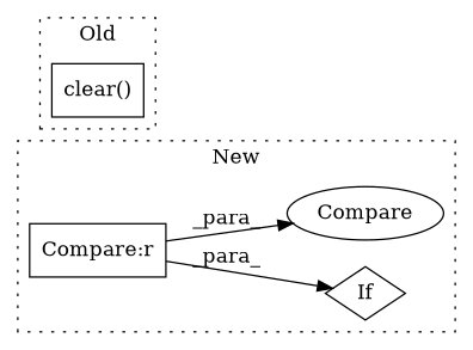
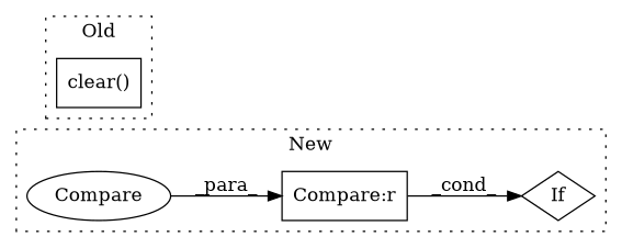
  digraph {
    rankdir=LR
    node [shape=box]
    n1 [a=96 l=3 label=If s=10047 shape=diamond]
    n2 [a=40 l=32 label="Compare:r" s=10064]
    n3 [a=76 l=1 label=Compare s=10095 shape=ellipse]
    n4 [a=75 l=30 label="clear()" s=9295]
    subgraph cluster_1 {
      label=New
      style=dotted
      n1
      n2
      n3
    }
    subgraph cluster_2 {
      label=Old
      style=dotted
      n4
    }
-   n2 -> n1 [label=_para_]
-   n2 -> n3 [label=_para_]
+   n2 -> n1 [label=_cond_]
+   n3 -> n2 [label=_para_]
  }
